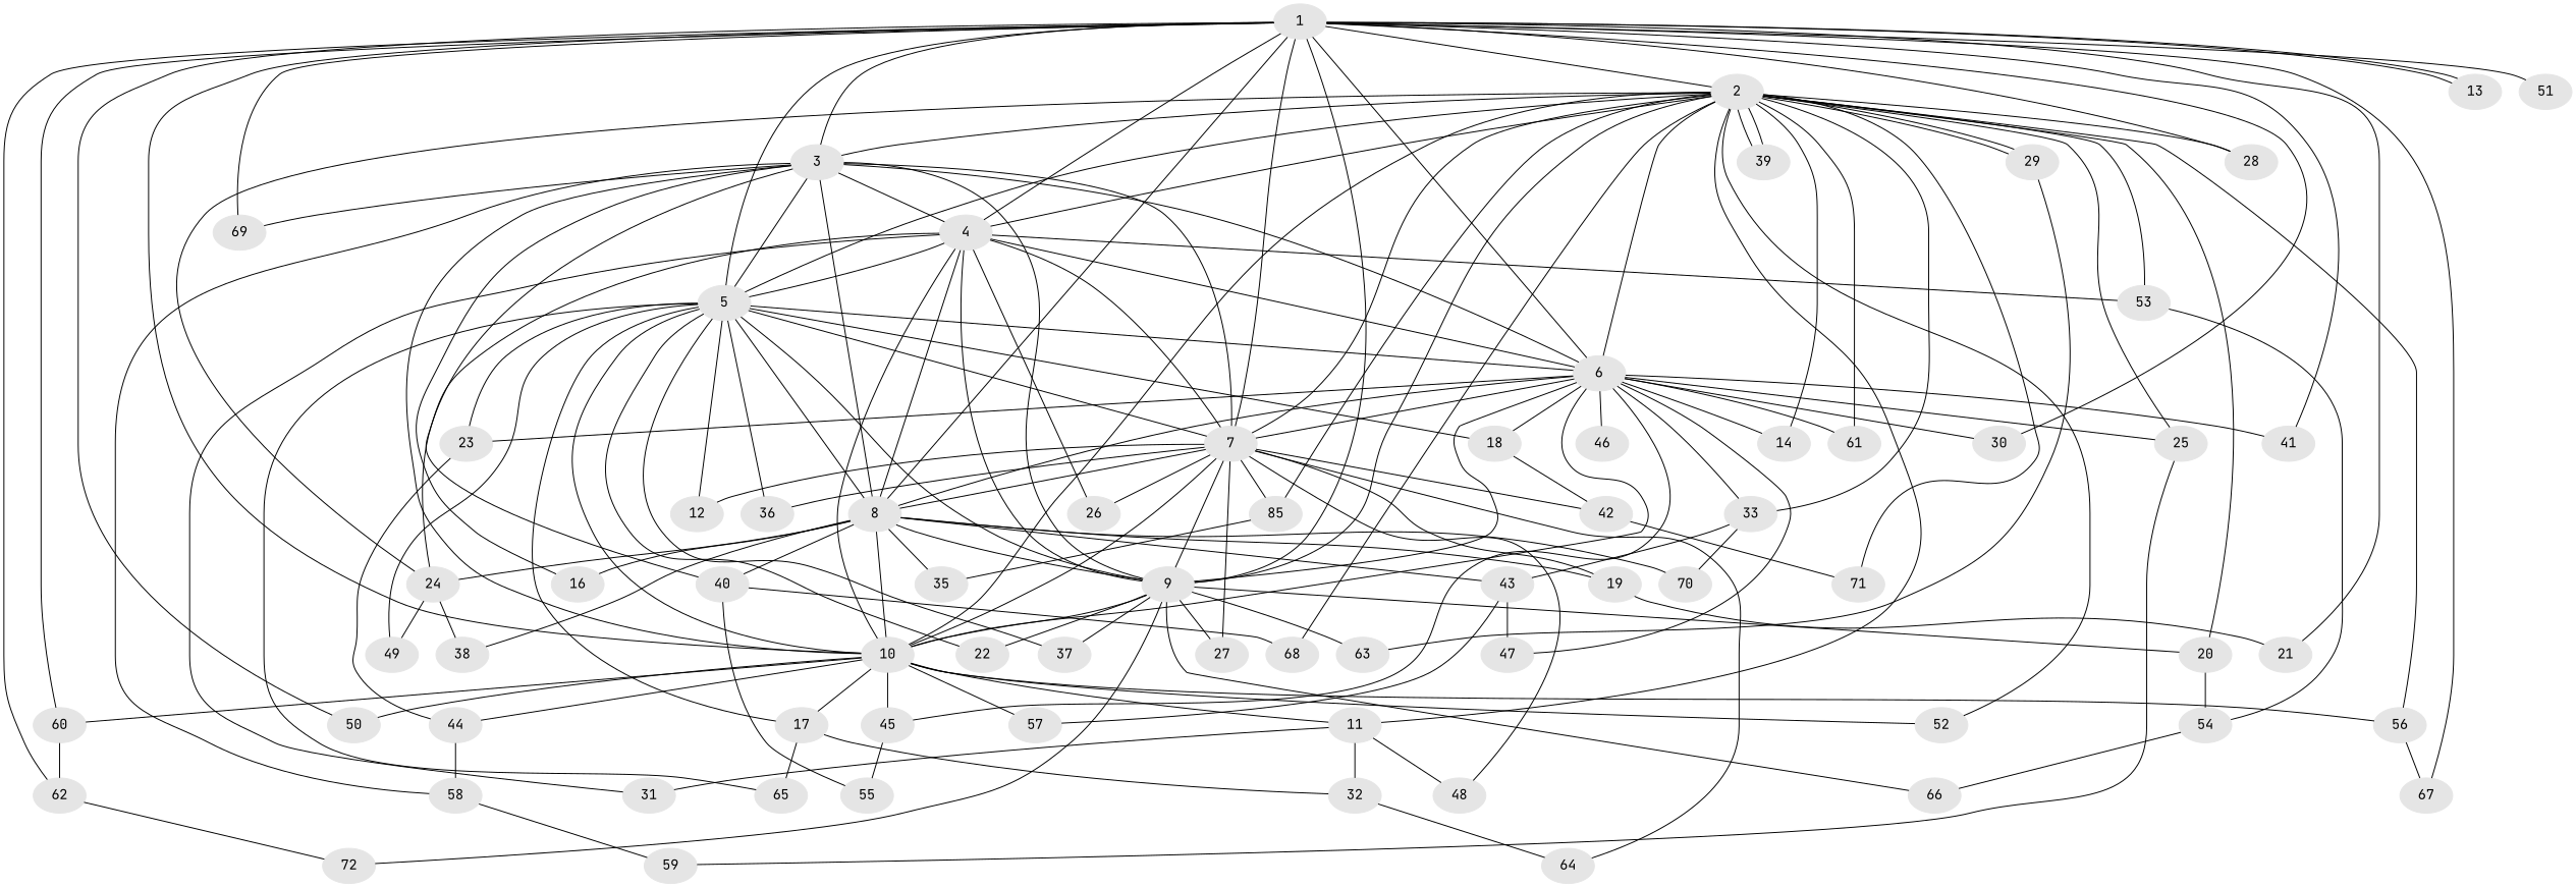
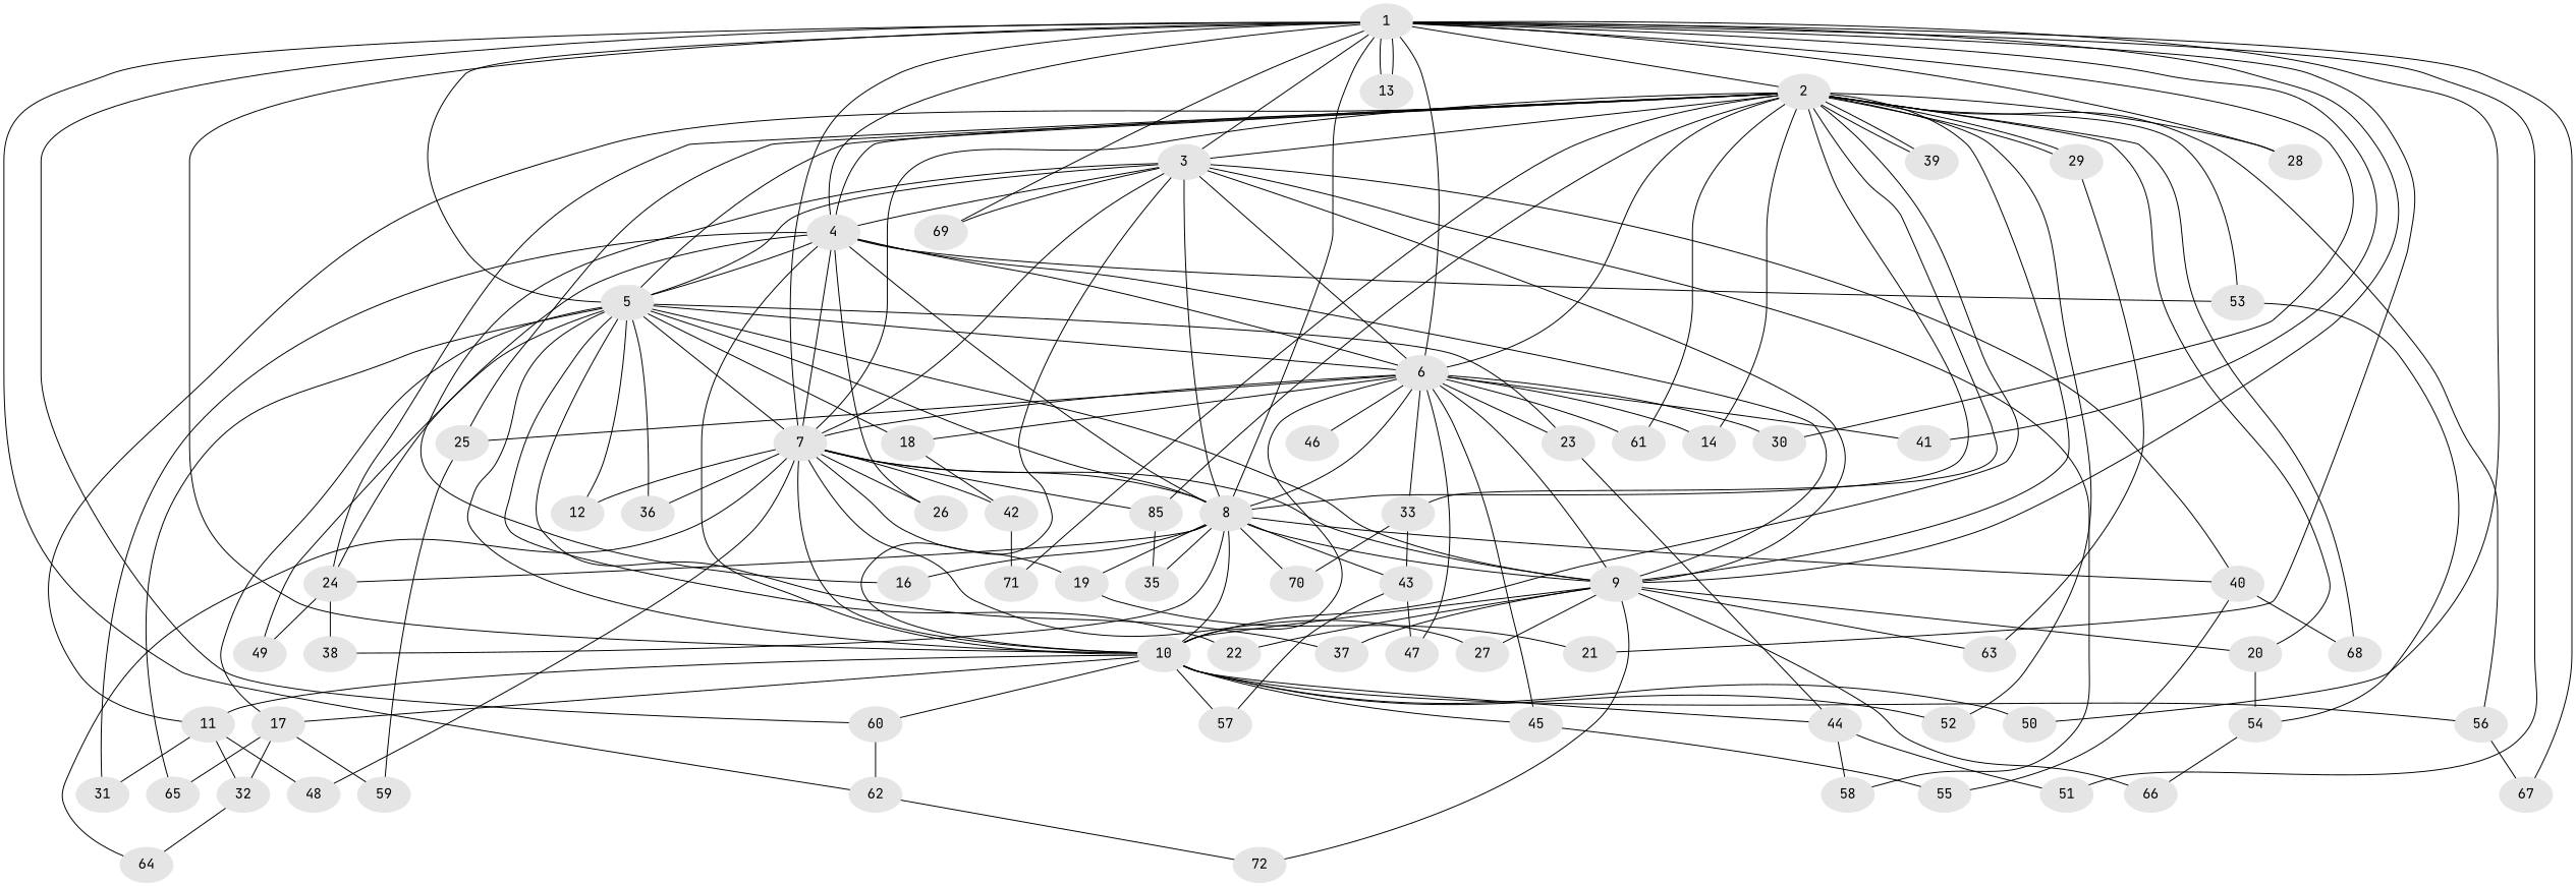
  graph {
    fontname="JetBrains Mono"
    node [color=gray90 fontname="JetBrains Mono" style=filled]
    edge [fontname="JetBrains Mono"]
    1
    2
    3
    4
    5
    6
    7
    8
    9
    10
    13
    21
    28
    30
    41
    50
    51
    60
    62
    67
    69
    11
    14
    n24 [label=85]
    20
    24
    25
    29
    33
    39
    52
    53
    56
    61
    68
    71
    16
    40
    58
    26
    31
    12
    17
    18
    22
    23
    36
    37
    49
    65
    46
    45
    47
    19
    27
    42
    48
    64
    35
    38
    43
    70
    63
    66
    72
    44
    57
    32
    54
    59
    55
    1 -- 2
    1 -- 3
    1 -- 4
    1 -- 5
    1 -- 6
    1 -- 7
    1 -- 8
    1 -- 9
    1 -- 10
    1 -- 13
    1 -- 13
    1 -- 21
    1 -- 28
    1 -- 30
    1 -- 41
    1 -- 50
    1 -- 51
    1 -- 60
    1 -- 62
    1 -- 67
    1 -- 69
    2 -- 3
    2 -- 4
    2 -- 5
    2 -- 6
    2 -- 7
+   2 -- 8
    2 -- 9
    2 -- 10
    2 -- 28
    2 -- 11
    2 -- 14
    2 -- n24
    2 -- 20
    2 -- 24
    2 -- 25
    2 -- 29
    2 -- 29
    2 -- 33
    2 -- 39
    2 -- 39
    2 -- 52
    2 -- 53
    2 -- 56
    2 -- 61
    2 -- 68
    2 -- 71
    3 -- 4
    3 -- 5
    3 -- 6
    3 -- 7
    3 -- 8
    3 -- 9
    3 -- 10
    3 -- 69
    3 -- 16
    3 -- 40
    3 -- 58
    4 -- 5
    4 -- 6
    4 -- 7
    4 -- 8
    4 -- 9
    4 -- 10
    4 -- 24
    4 -- 53
    4 -- 26
    4 -- 31
    5 -- 6
    5 -- 7
    5 -- 8
    5 -- 9
    5 -- 10
    5 -- 12
    5 -- 17
    5 -- 18
    5 -- 22
    5 -- 23
    5 -- 36
    5 -- 37
    5 -- 49
    5 -- 65
    6 -- 7
    6 -- 8
    6 -- 9
    6 -- 10
    6 -- 30
    6 -- 41
    6 -- 14
    6 -- 25
    6 -- 33
    6 -- 61
    6 -- 18
    6 -- 23
    6 -- 46
    6 -- 45
    6 -- 47
    7 -- 8
    7 -- 9
    7 -- 10
    7 -- n24
    7 -- 26
    7 -- 12
    7 -- 36
    7 -- 19
    7 -- 27
    7 -- 42
    7 -- 48
    7 -- 64
    8 -- 9
    8 -- 10
    8 -- 24
    8 -- 16
    8 -- 40
    8 -- 19
    8 -- 35
    8 -- 38
    8 -- 43
    8 -- 70
    9 -- 10
    9 -- 20
    9 -- 22
    9 -- 37
    9 -- 27
    9 -- 63
    9 -- 66
    9 -- 72
    10 -- 50
    10 -- 60
    10 -- 11
    10 -- 52
    10 -- 56
    10 -- 17
    10 -- 45
    10 -- 44
    10 -- 57
    60 -- 62
    62 -- 72
    11 -- 31
    11 -- 48
    11 -- 32
    n24 -- 35
    20 -- 54
    24 -- 49
    24 -- 38
    25 -- 59
    29 -- 63
    33 -- 43
    33 -- 70
    53 -- 54
    56 -- 67
    40 -- 68
    40 -- 55
-   58 -- 59
+   17 -- 59
    17 -- 65
    17 -- 32
    18 -- 42
    23 -- 44
    45 -- 55
    19 -- 21
    42 -- 71
    43 -- 47
    43 -- 57
+   44 -- 51
    44 -- 58
    32 -- 64
    54 -- 66
  }
